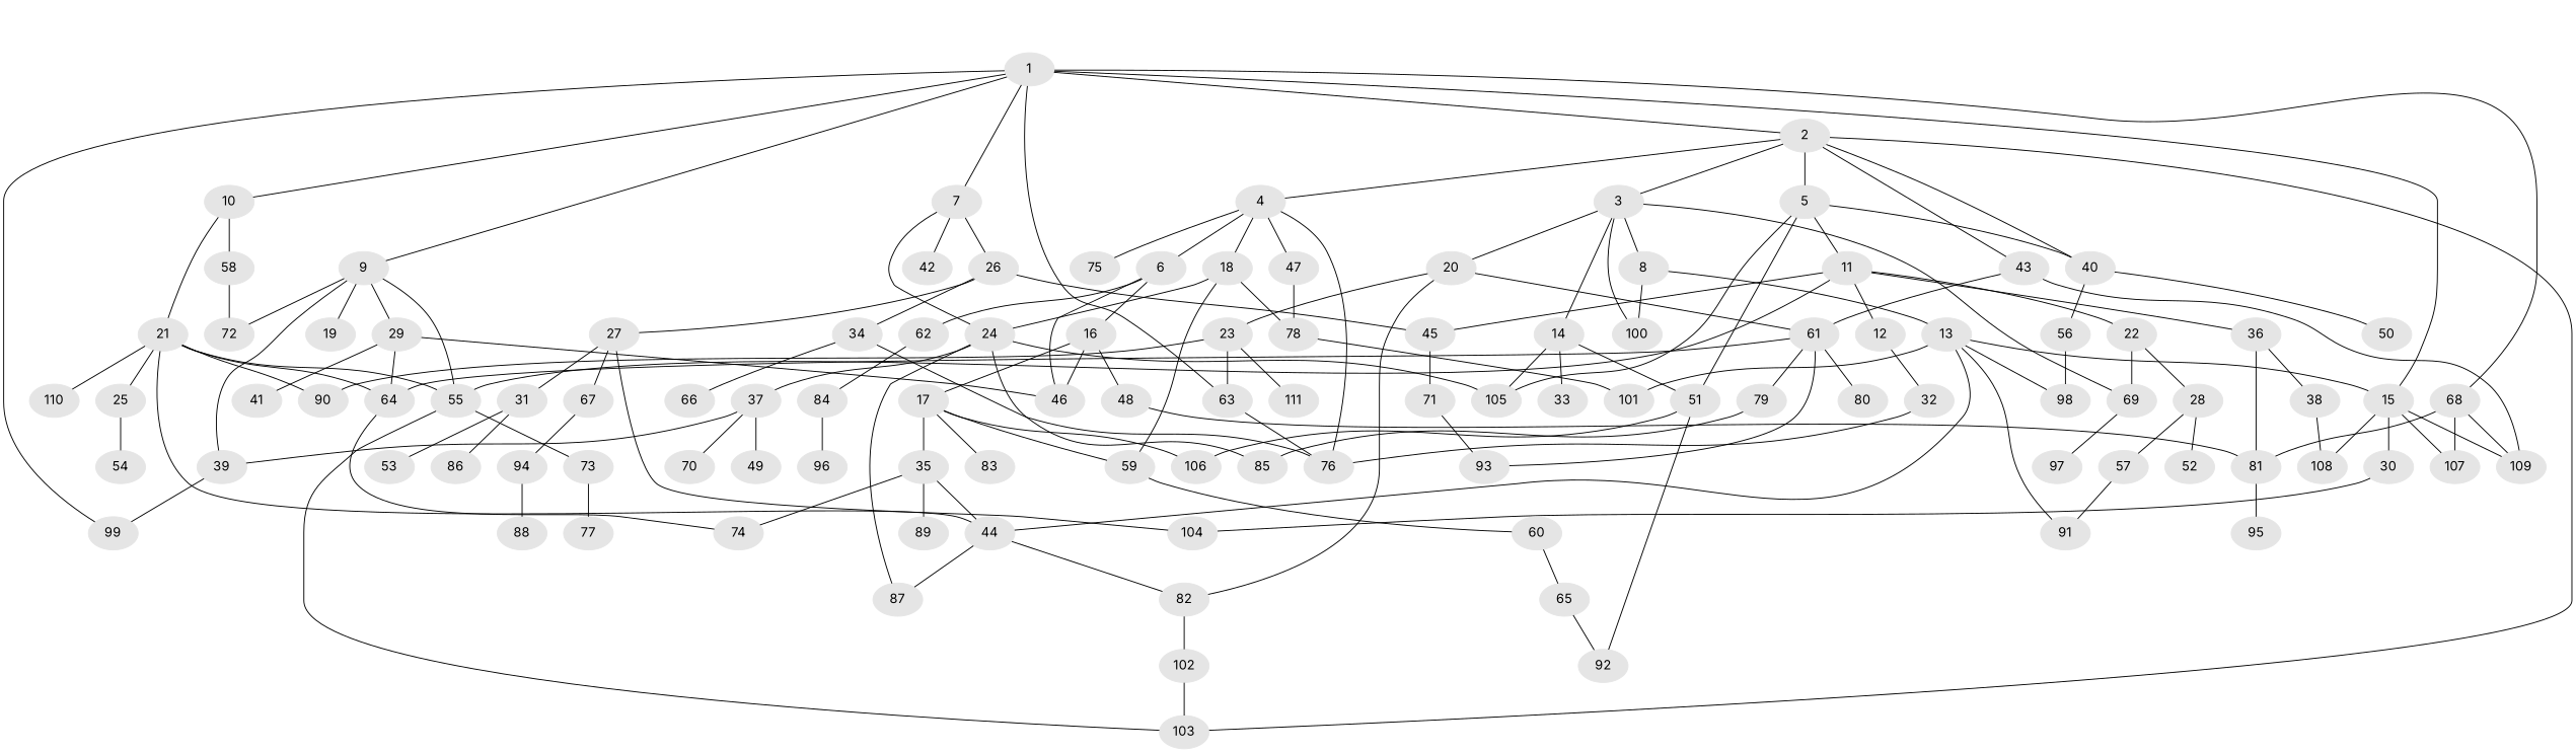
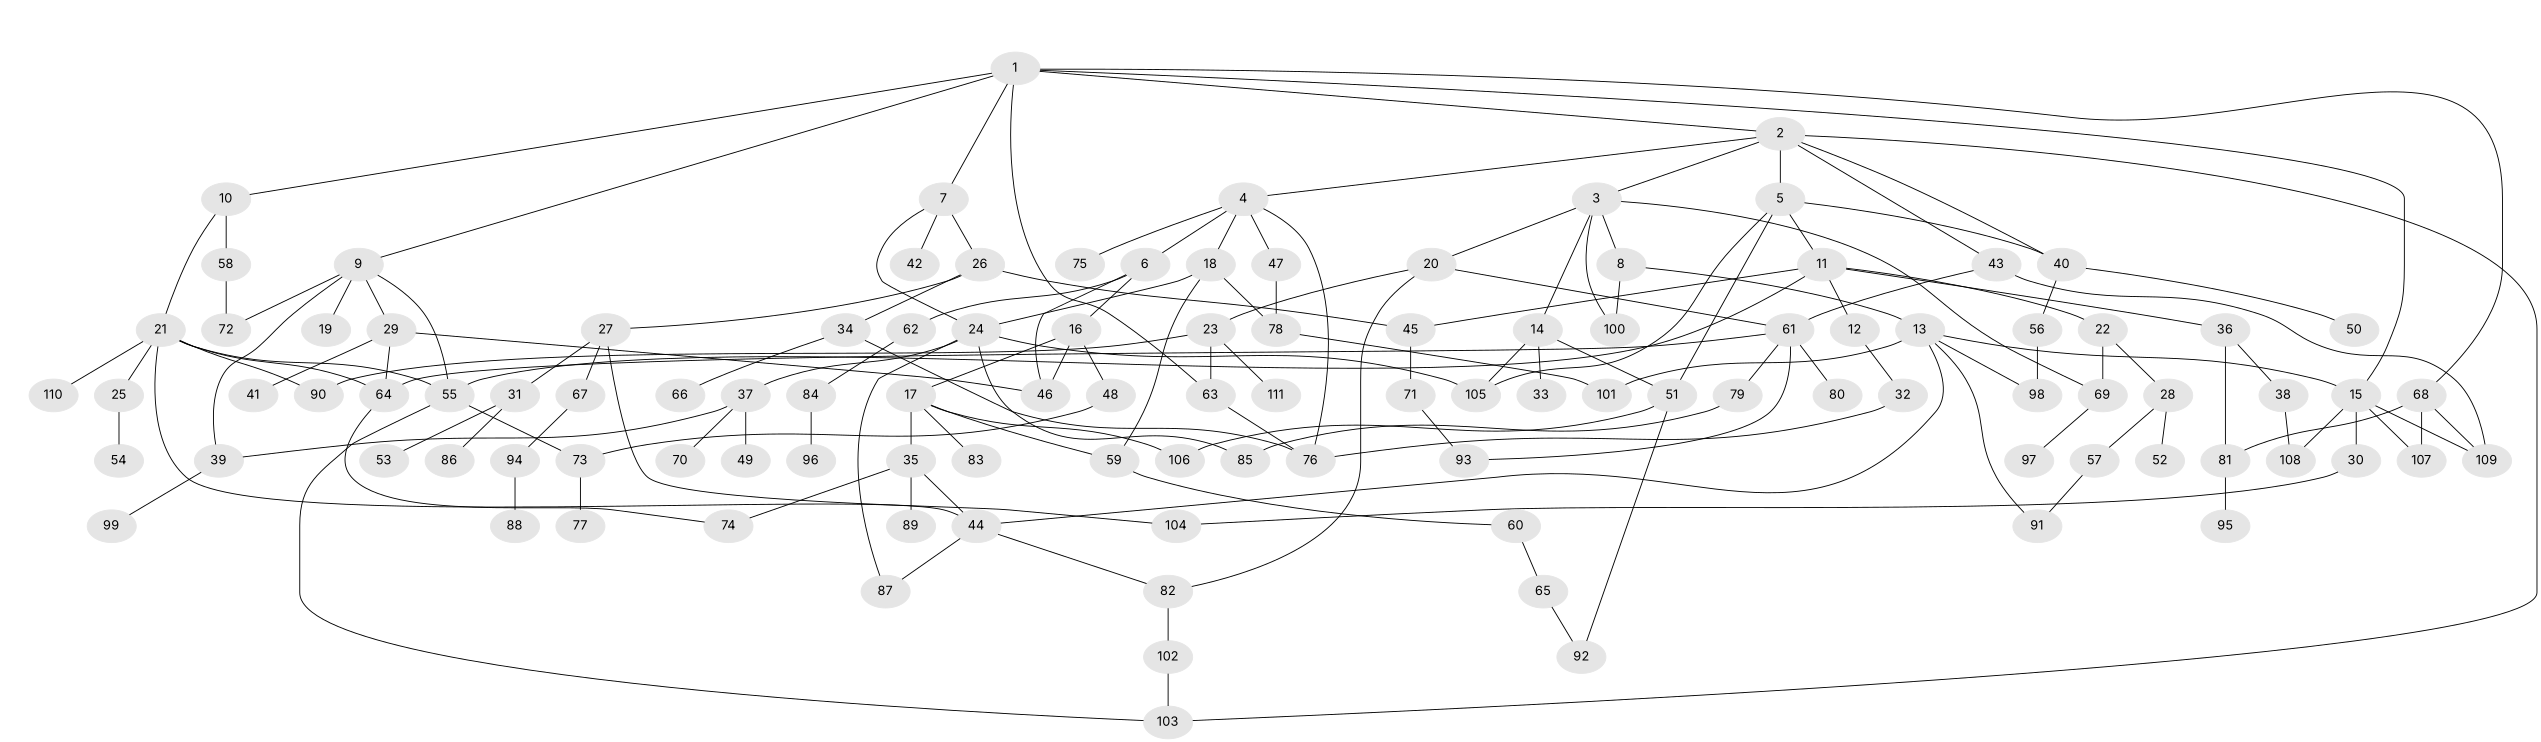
  graph {
    fontname=Inter
    node [color=gray90 fontname=Inter style=filled]
    edge [fontname=Inter]
    1
    2
    7
    9
    10
    15
    63
    68
    99
    3
    4
    5
    40
    43
    103
    24
    26
    42
    19
    29
    39
    55
    72
    21
    58
    30
    107
    108
    109
    76
    81
    8
    14
    20
    69
    100
    6
    18
    47
    75
    11
    51
    105
    50
    56
    61
    13
    33
    23
    82
    97
    16
    46
    62
    59
    78
    32
    12
    22
    36
    45
    106
    92
    17
    48
    84
    37
    85
    87
    27
    34
    44
    91
    98
    101
    64
    41
    73
    25
    90
    110
    28
    38
    71
    104
    35
    83
    74
    89
    60
    111
    79
    80
    93
    102
    54
    52
    57
    49
    70
    31
    67
    66
    53
    86
    94
    95
    77
    65
    96
    88
    1 -- 2
    1 -- 7
    1 -- 9
    1 -- 10
    1 -- 15
    1 -- 63
    1 -- 68
-   1 -- 99
    2 -- 3
    2 -- 4
    2 -- 5
    2 -- 40
    2 -- 43
    2 -- 103
    7 -- 24
    7 -- 26
    7 -- 42
    9 -- 19
    9 -- 29
    9 -- 39
    9 -- 55
    9 -- 72
    10 -- 21
    10 -- 58
    15 -- 30
    15 -- 107
    15 -- 108
    15 -- 109
    63 -- 76
    68 -- 107
    68 -- 109
    68 -- 81
    3 -- 8
    3 -- 14
    3 -- 20
    3 -- 69
    3 -- 100
    4 -- 76
    4 -- 6
    4 -- 18
    4 -- 47
    4 -- 75
    5 -- 40
    5 -- 11
    5 -- 51
    5 -- 105
    40 -- 50
    40 -- 56
    43 -- 109
    43 -- 61
    24 -- 105
    24 -- 37
    24 -- 85
    24 -- 87
    26 -- 45
    26 -- 27
    26 -- 34
    29 -- 46
    29 -- 64
    29 -- 41
    39 -- 99
    55 -- 103
    55 -- 73
    21 -- 55
    21 -- 44
    21 -- 64
    21 -- 25
    21 -- 90
    21 -- 110
    58 -- 72
    30 -- 104
    81 -- 95
    8 -- 100
    8 -- 13
    14 -- 51
    14 -- 105
    14 -- 33
    20 -- 61
    20 -- 23
    20 -- 82
    69 -- 97
    6 -- 16
    6 -- 46
    6 -- 62
    18 -- 24
    18 -- 59
    18 -- 78
    47 -- 78
    11 -- 55
    11 -- 12
    11 -- 22
    11 -- 36
    11 -- 45
    51 -- 106
    51 -- 92
    56 -- 98
    61 -- 64
    61 -- 79
    61 -- 80
    61 -- 93
    13 -- 15
    13 -- 44
    13 -- 91
    13 -- 98
    13 -- 101
    23 -- 63
    23 -- 90
    23 -- 111
    82 -- 102
    16 -- 46
    16 -- 17
    16 -- 48
    62 -- 84
    59 -- 60
    78 -- 101
    32 -- 76
    12 -- 32
    22 -- 69
    22 -- 28
    36 -- 81
    36 -- 38
    45 -- 71
    17 -- 59
    17 -- 106
    17 -- 35
    17 -- 83
-   48 -- 81
+   48 -- 73
    84 -- 96
    37 -- 39
    37 -- 49
    37 -- 70
    27 -- 104
    27 -- 31
    27 -- 67
    34 -- 76
    34 -- 66
    44 -- 82
    44 -- 87
    64 -- 74
    73 -- 77
    25 -- 54
    28 -- 52
    28 -- 57
    38 -- 108
    71 -- 93
    35 -- 44
    35 -- 74
    35 -- 89
    60 -- 65
    79 -- 85
    102 -- 103
    57 -- 91
    31 -- 53
    31 -- 86
    67 -- 94
    94 -- 88
    65 -- 92
  }
